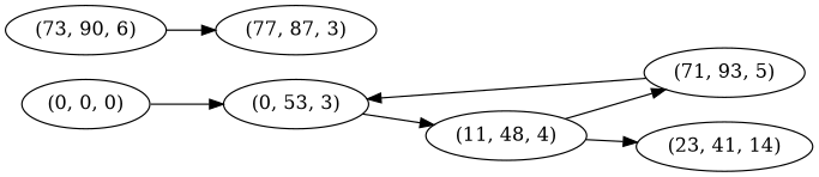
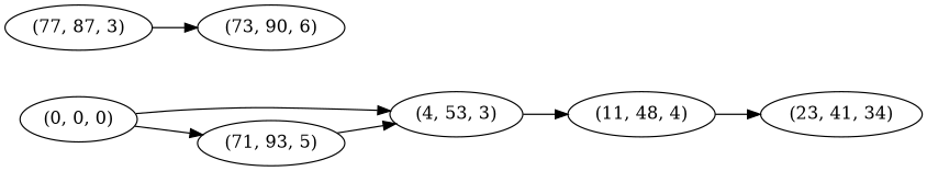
  digraph {
    rankdir=LR
    "(0, 0, 0)"
-   "(4, 53, 3)" [label="(0, 53, 3)"]
+   "(4, 53, 3)"
    "(71, 93, 5)"
    n4 [label="(11, 48, 4)"]
-   "(23, 41, 14)"
+   "(23, 41, 14)" [label="(23, 41, 34)"]
    n6 [label="(77, 87, 3)"]
    "(73, 90, 6)"
    "(0, 0, 0)" -> "(4, 53, 3)"
-   n4 -> "(71, 93, 5)"
+   "(0, 0, 0)" -> "(71, 93, 5)"
    "(4, 53, 3)" -> n4
    "(71, 93, 5)" -> "(4, 53, 3)"
    n4 -> "(23, 41, 14)"
-   "(73, 90, 6)" -> n6
+   n6 -> "(73, 90, 6)"
  }
